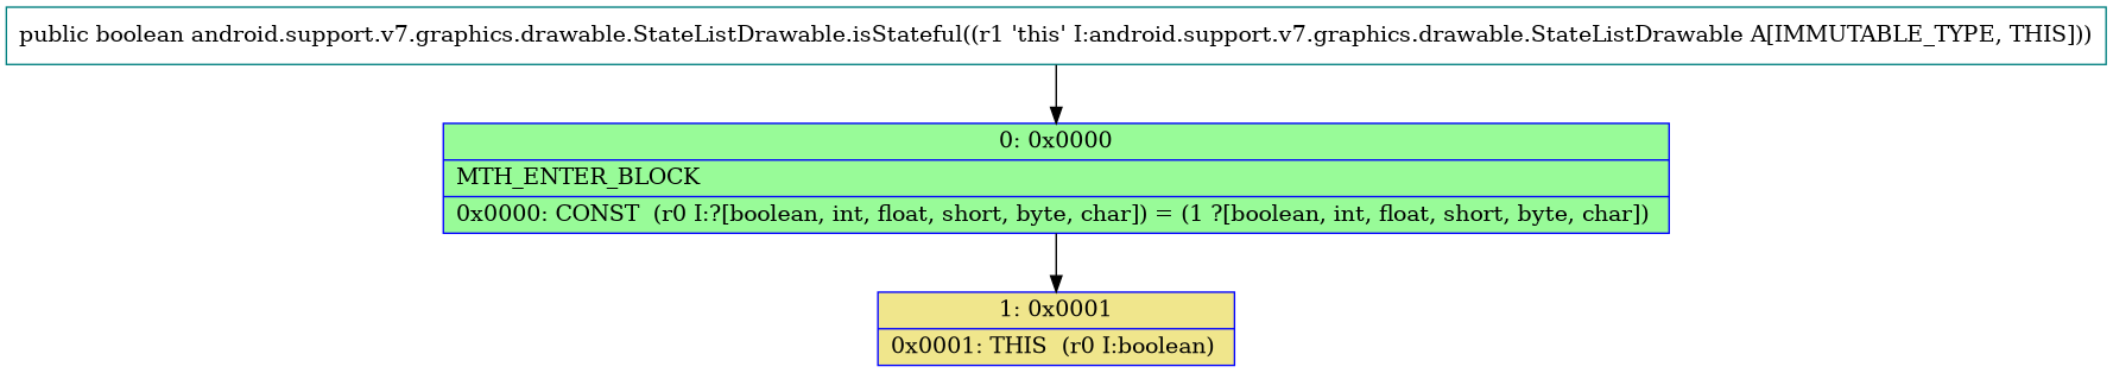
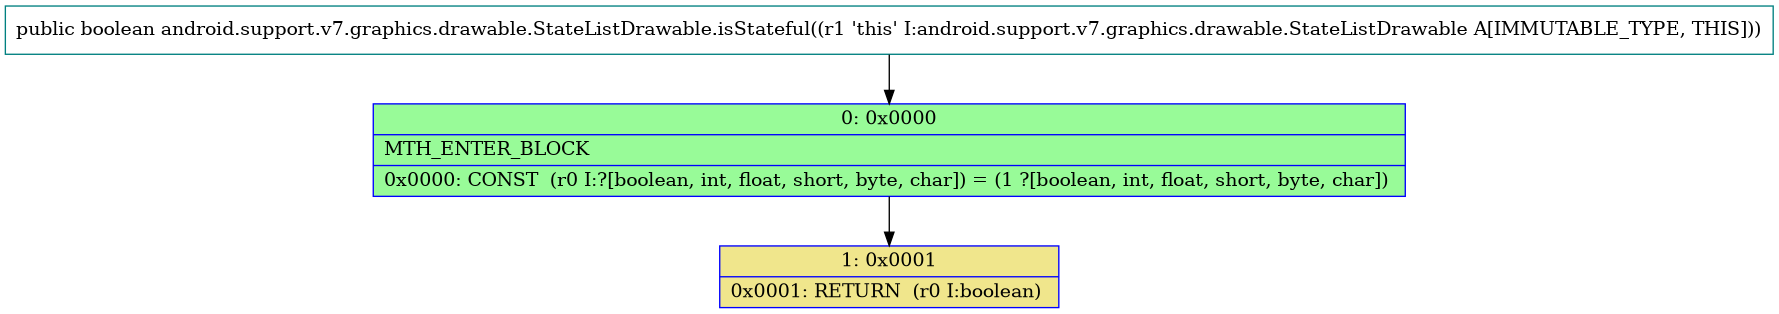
  digraph {
    node [shape=record style=filled color=blue]
    n1 [label="{0\:\ 0x0000|MTH_ENTER_BLOCK\l|0x0000: CONST  (r0 I:?[boolean, int, float, short, byte, char]) = (1 ?[boolean, int, float, short, byte, char]) \l}" fillcolor=palegreen]
-   n2 [label="{1\:\ 0x0001|0x0001: THIS  (r0 I:boolean) \l}" fillcolor=khaki]
+   n2 [label="{1\:\ 0x0001|0x0001: RETURN  (r0 I:boolean) \l}" fillcolor=khaki]
    n3 [label="{public boolean android.support.v7.graphics.drawable.StateListDrawable.isStateful((r1 'this' I:android.support.v7.graphics.drawable.StateListDrawable A[IMMUTABLE_TYPE, THIS])) }" fillcolor=white color=teal]
    n1 -> n2
    n3 -> n1
  }
